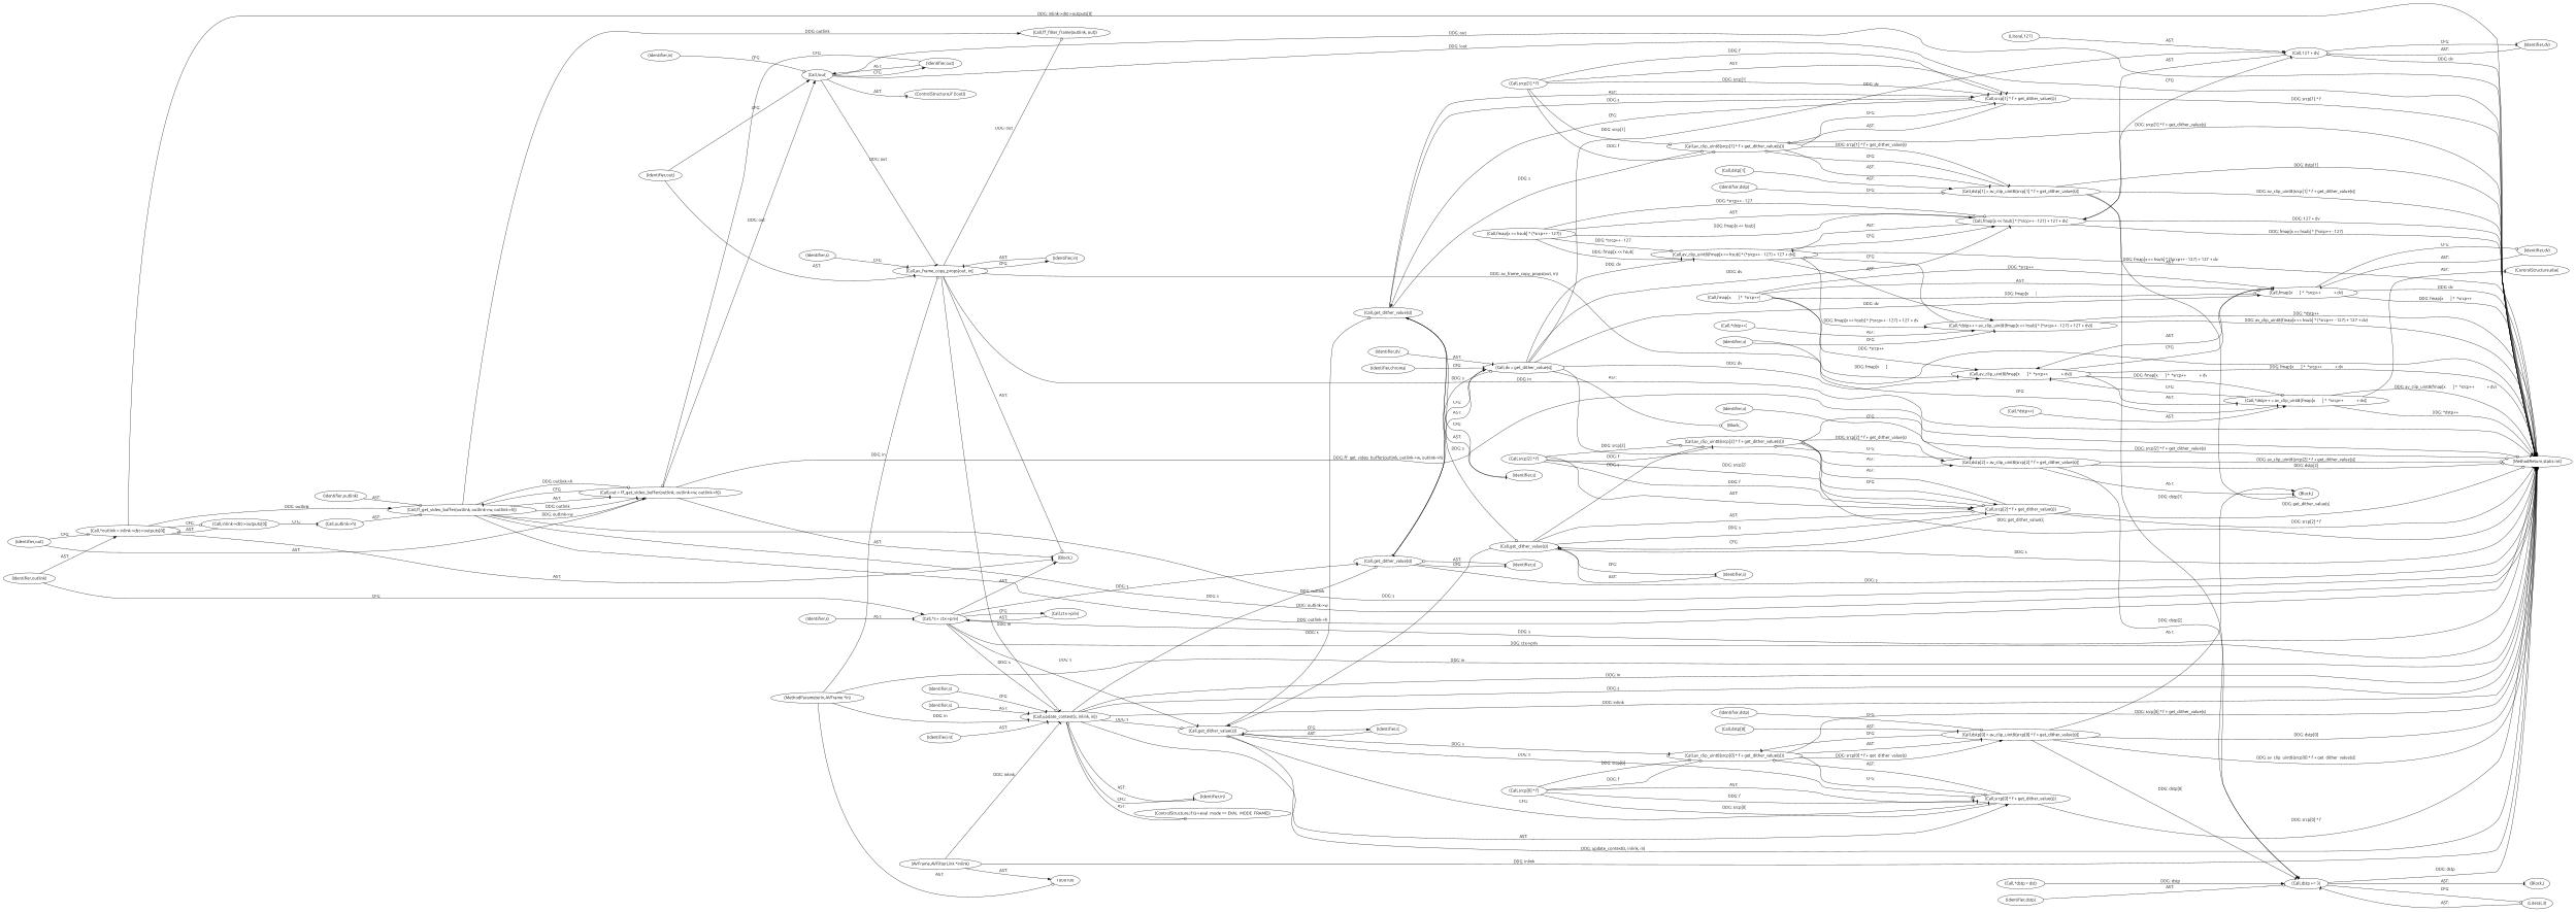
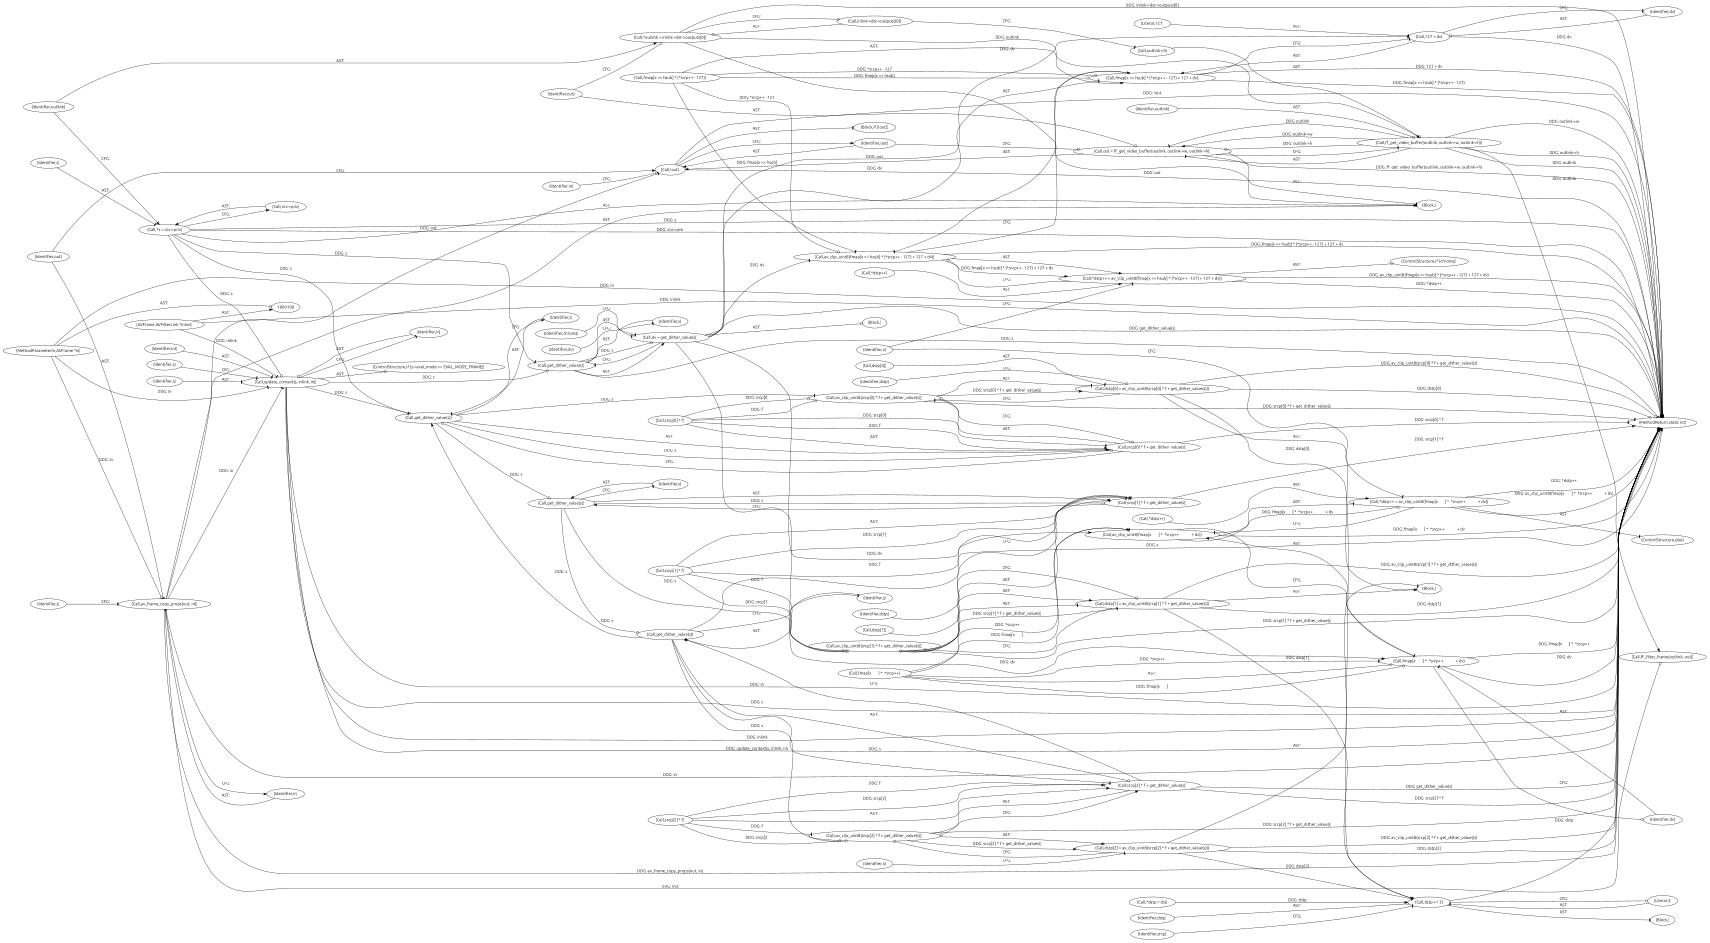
  digraph {
    fontname=Ubuntu
    rankdir=LR
    node [fontname=Ubuntu]
    edge [arrowhead=tee fontname=Ubuntu]
    n1 [label="(Call,update_context(s, inlink, in))"]
    n2 [label="(Call,get_dither_value(s))"]
    n3 [label="(Call,get_dither_value(s))"]
    n4 [label="(MethodReturn,static int)"]
    n5 [label="(Identifier,in)"]
    n6 [label="(ControlStructure,if (s->eval_mode == EVAL_MODE_FRAME))"]
    n7 [label="(Call,av_clip_uint8(srcp[0] * f + get_dither_value(s)))"]
    n8 [label="(Call,srcp[0] * f + get_dither_value(s))"]
    n9 [label="(Call,get_dither_value(s))"]
    n10 [label="(Identifier,s)"]
    n11 [label="(Call,dv = get_dither_value(s))"]
    n12 [label="(Identifier,s)"]
    n13 [label="(Call,*s = ctx->priv)"]
    n14 [label="(Block,)"]
    n15 [label="(Call,ctx->priv)"]
    n16 [label="(AVFrame,AVFilterLink *inlink)"]
    1000100
    n18 [label="(Call,av_frame_copy_props(out, in))"]
    n19 [label="(Identifier,in)"]
    n20 [label="(Call,ff_filter_frame(outlink, out))"]
    n21 [label="(Call,!out)"]
-   n22 [label="(ControlStructure,if (!out))"]
+   n22 [label="(Block,if (!out))"]
    n23 [label="(Identifier,out)"]
    n24 [label="(Call,out = ff_get_video_buffer(outlink, outlink->w, outlink->h))"]
    n25 [label="(Call,ff_get_video_buffer(outlink, outlink->w, outlink->h))"]
    n26 [label="(Call,outlink->h)"]
    n27 [label="(Call,*outlink = inlink->dst->outputs[0])"]
    n28 [label="(Call,inlink->dst->outputs[0])"]
    n29 [label="(MethodParameterIn,AVFrame *in)"]
    n30 [label="(Call,dstp[0] = av_clip_uint8(srcp[0] * f + get_dither_value(s)))"]
    n31 [label="(Call,av_clip_uint8(srcp[1] * f + get_dither_value(s)))"]
    n32 [label="(Call,srcp[1] * f + get_dither_value(s))"]
    n33 [label="(Call,get_dither_value(s))"]
    n34 [label="(Identifier,s)"]
    n35 [label="(Call,dstp += 3)"]
    n36 [label="(Block,)"]
    n37 [label="(Literal,3)"]
    n38 [label="(Block,)"]
    n39 [label="(Call,dstp[1] = av_clip_uint8(srcp[1] * f + get_dither_value(s)))"]
    n40 [label="(Call,av_clip_uint8(srcp[2] * f + get_dither_value(s)))"]
    n41 [label="(Call,srcp[2] * f + get_dither_value(s))"]
    n42 [label="(Identifier,s)"]
    n43 [label="(Call,dstp[2] = av_clip_uint8(srcp[2] * f + get_dither_value(s)))"]
    n44 [label="(Call,av_clip_uint8(fmap[x << hsub] * (*srcp++ - 127) + 127 + dv))"]
    n45 [label="(Call,fmap[x << hsub] * (*srcp++ - 127) + 127 + dv)"]
    n46 [label="(Call,127 + dv)"]
    n47 [label="(Call,av_clip_uint8(fmap[x        ] *  *srcp++              + dv))"]
    n48 [label="(Call,fmap[x        ] *  *srcp++              + dv)"]
    n49 [label="(Block,)"]
    n50 [label="(Call,*dstp++ = av_clip_uint8(fmap[x << hsub] * (*srcp++ - 127) + 127 + dv))"]
    n51 [label="(Identifier,dv)"]
    n52 [label="(Call,*dstp++ = av_clip_uint8(fmap[x        ] *  *srcp++              + dv))"]
    n53 [label="(Identifier,dv)"]
+   n54 [label="(ControlStructure,if (chroma))"]
    n55 [label="(ControlStructure,else)"]
    n56 [label="(Call,*dstp++)"]
    n57 [label="(Call,*dstp = dst)"]
    n58 [label="(Identifier,dstp)"]
    n59 [label="(Identifier,s)"]
+   n60 [label="(Identifier,srcp)"]
    n61 [label="(Identifier,dstp)"]
    n62 [label="(Call,*dstp++)"]
    n63 [label="(Identifier,chroma)"]
    n64 [label="(Identifier,int)"]
    n65 [label="(Call,srcp[1] * f)"]
    n66 [label="(Call,srcp[2] * f)"]
    n67 [label="(Identifier,s)"]
    n68 [label="(Call,fmap[x        ] *  *srcp++)"]
    n69 [label="(Literal,127)"]
    n70 [label="(Identifier,s)"]
    n71 [label="(Identifier,outlink)"]
    n72 [label="(Identifier,dstp)"]
    n73 [label="(Identifier,dv)"]
    n74 [label="(Identifier,out)"]
    n75 [label="(Identifier,x)"]
    n76 [label="(Identifier,outlink)"]
    n77 [label="(Call,dstp[0])"]
    n78 [label="(Identifier,x)"]
    n79 [label="(Call,fmap[x << hsub] * (*srcp++ - 127))"]
    n80 [label="(Call,srcp[0] * f)"]
    n81 [label="(Identifier,s)"]
    n82 [label="(Identifier,in)"]
    n83 [label="(Identifier,out)"]
    n84 [label="(Call,dstp[1])"]
    n1 -> n2 [arrowhead=odot label="DDG: s"]
    n1 -> n3 [arrowhead=odot label="DDG: s"]
    n1 -> n4 [arrowhead=odot label="DDG: s"]
    n1 -> n4 [arrowhead=odot label="DDG: inlink"]
    n1 -> n4 [arrowhead=normal label="DDG: update_context(s, inlink, in)"]
    n1 -> n4 [arrowhead=odot label="DDG: in"]
    n1 -> n5 [label="CFG: "]
    n1 -> n6 [arrowhead=odot label="AST: "]
    n2 -> n7 [label="DDG: s"]
    n2 -> n8 [arrowhead=normal label="AST: "]
    n2 -> n8 [arrowhead=odot label="DDG: s"]
    n2 -> n9 [arrowhead=odot label="DDG: s"]
    n2 -> n10 [arrowhead=normal label="CFG: "]
    n3 -> n4 [label="DDG: s"]
    n3 -> n11 [arrowhead=normal label="AST: "]
    n3 -> n11 [arrowhead=odot label="DDG: s"]
    n3 -> n12 [label="CFG: "]
    n5 -> n1 [arrowhead=odot label="AST: "]
    n7 -> n4 [label="DDG: srcp[0] * f + get_dither_value(s)"]
    n7 -> n8 [arrowhead=odot label="CFG: "]
    n7 -> n30 [label="AST: "]
    n7 -> n30 [arrowhead=normal label="DDG: srcp[0] * f + get_dither_value(s)"]
    n8 -> n2 [arrowhead=odot label="CFG: "]
    n8 -> n4 [label="DDG: srcp[0] * f"]
    n8 -> n7 [arrowhead=odot label="AST: "]
    n9 -> n31 [arrowhead=odot label="DDG: s"]
    n9 -> n32 [arrowhead=normal label="AST: "]
    n9 -> n32 [arrowhead=odot label="DDG: s"]
    n9 -> n33 [arrowhead=odot label="DDG: s"]
    n9 -> n34 [label="CFG: "]
    n10 -> n2 [label="AST: "]
    n11 -> n3 [label="CFG: "]
    n11 -> n4 [label="DDG: get_dither_value(s)"]
    n11 -> n44 [label="DDG: dv"]
    n11 -> n45 [label="DDG: dv"]
    n11 -> n46 [label="DDG: dv"]
    n11 -> n47 [arrowhead=normal label="DDG: dv"]
    n11 -> n48 [arrowhead=normal label="DDG: dv"]
    n11 -> n49 [arrowhead=odot label="AST: "]
    n12 -> n3 [arrowhead=odot label="AST: "]
    n13 -> n1 [arrowhead=odot label="DDG: s"]
    n13 -> n2 [label="DDG: s"]
    n13 -> n3 [label="DDG: s"]
    n13 -> n4 [label="DDG: s"]
    n13 -> n4 [arrowhead=odot label="DDG: ctx->priv"]
    n13 -> n14 [arrowhead=normal label="AST: "]
    n13 -> n15 [arrowhead=normal label="CFG: "]
    n15 -> n13 [arrowhead=normal label="AST: "]
    n16 -> n1 [label="DDG: inlink"]
    n16 -> n4 [arrowhead=normal label="DDG: inlink"]
    n16 -> 1000100 [arrowhead=normal label="AST: "]
    n18 -> n1 [label="DDG: in"]
    n18 -> n4 [label="DDG: in"]
    n18 -> n4 [arrowhead=normal label="DDG: av_frame_copy_props(out, in)"]
    n18 -> n14 [arrowhead=odot label="AST: "]
    n18 -> n19 [arrowhead=normal label="CFG: "]
    n18 -> n20 [arrowhead=odot label="DDG: out"]
    n19 -> n18 [label="AST: "]
    n21 -> n4 [arrowhead=odot label="DDG: out"]
    n21 -> n4 [arrowhead=odot label="DDG: !out"]
-   n21 -> n18 [label="DDG: out"]
+   n18 -> n21 [label="DDG: out"]
    n21 -> n22 [label="AST: "]
    n21 -> n23 [arrowhead=normal label="CFG: "]
    n23 -> n21 [arrowhead=normal label="AST: "]
    n23 -> n24 [arrowhead=odot label="CFG: "]
    n24 -> n4 [arrowhead=odot label="DDG: ff_get_video_buffer(outlink, outlink->w, outlink->h)"]
    n24 -> n14 [label="AST: "]
    n24 -> n21 [arrowhead=normal label="DDG: out"]
    n24 -> n25 [label="CFG: "]
    n25 -> n4 [label="DDG: outlink"]
    n25 -> n4 [arrowhead=odot label="DDG: outlink->w"]
    n25 -> n4 [arrowhead=normal label="DDG: outlink->h"]
    n25 -> n20 [arrowhead=normal label="DDG: outlink"]
    n25 -> n24 [label="AST: "]
    n25 -> n24 [label="DDG: outlink"]
    n25 -> n24 [arrowhead=normal label="DDG: outlink->w"]
    n25 -> n24 [arrowhead=odot label="DDG: outlink->h"]
    n26 -> n25 [arrowhead=odot label="AST: "]
    n27 -> n4 [arrowhead=odot label="DDG: inlink->dst->outputs[0]"]
    n27 -> n14 [label="AST: "]
    n27 -> n25 [arrowhead=normal label="DDG: outlink"]
    n27 -> n28 [arrowhead=odot label="CFG: "]
    n28 -> n26 [label="CFG: "]
    n28 -> n27 [arrowhead=odot label="AST: "]
    n29 -> n1 [label="DDG: in"]
    n29 -> n4 [arrowhead=odot label="DDG: in"]
    n29 -> 1000100 [arrowhead=odot label="AST: "]
    n29 -> n18 [arrowhead=odot label="DDG: in"]
    n30 -> n4 [arrowhead=odot label="DDG: av_clip_uint8(srcp[0] * f + get_dither_value(s))"]
    n30 -> n4 [arrowhead=odot label="DDG: dstp[0]"]
    n30 -> n7 [label="CFG: "]
    n30 -> n35 [label="DDG: dstp[0]"]
    n30 -> n36 [arrowhead=normal label="AST: "]
    n31 -> n4 [label="DDG: srcp[1] * f + get_dither_value(s)"]
    n31 -> n32 [label="CFG: "]
    n31 -> n39 [label="AST: "]
    n31 -> n39 [label="DDG: srcp[1] * f + get_dither_value(s)"]
    n32 -> n4 [arrowhead=normal label="DDG: srcp[1] * f"]
    n32 -> n9 [arrowhead=normal label="CFG: "]
    n32 -> n31 [arrowhead=odot label="AST: "]
    n33 -> n2 [arrowhead=normal label="DDG: s"]
    n33 -> n4 [arrowhead=normal label="DDG: s"]
    n33 -> n40 [arrowhead=odot label="DDG: s"]
    n33 -> n41 [arrowhead=odot label="AST: "]
    n33 -> n41 [label="DDG: s"]
    n33 -> n42 [label="CFG: "]
    n34 -> n9 [arrowhead=normal label="AST: "]
    n35 -> n4 [arrowhead=normal label="DDG: dstp"]
    n35 -> n37 [arrowhead=odot label="CFG: "]
    n35 -> n38 [label="AST: "]
    n37 -> n35 [label="AST: "]
    n39 -> n4 [arrowhead=normal label="DDG: dstp[1]"]
    n39 -> n4 [arrowhead=odot label="DDG: av_clip_uint8(srcp[1] * f + get_dither_value(s))"]
    n39 -> n31 [arrowhead=odot label="CFG: "]
    n39 -> n35 [arrowhead=normal label="DDG: dstp[1]"]
    n39 -> n36 [arrowhead=odot label="AST: "]
    n40 -> n4 [arrowhead=odot label="DDG: srcp[2] * f + get_dither_value(s)"]
    n40 -> n41 [arrowhead=normal label="CFG: "]
    n40 -> n43 [arrowhead=normal label="AST: "]
    n40 -> n43 [arrowhead=normal label="DDG: srcp[2] * f + get_dither_value(s)"]
    n41 -> n4 [arrowhead=odot label="DDG: get_dither_value(s)"]
    n41 -> n4 [label="DDG: srcp[2] * f"]
    n41 -> n33 [label="CFG: "]
    n41 -> n40 [arrowhead=odot label="AST: "]
    n42 -> n33 [arrowhead=normal label="AST: "]
    n43 -> n4 [arrowhead=odot label="DDG: av_clip_uint8(srcp[2] * f + get_dither_value(s))"]
    n43 -> n4 [arrowhead=odot label="DDG: dstp[2]"]
    n43 -> n35 [label="DDG: dstp[2]"]
    n43 -> n36 [label="AST: "]
    n43 -> n40 [arrowhead=odot label="CFG: "]
    n44 -> n4 [arrowhead=odot label="DDG: fmap[x << hsub] * (*srcp++ - 127) + 127 + dv"]
    n44 -> n45 [arrowhead=normal label="CFG: "]
    n44 -> n50 [arrowhead=normal label="AST: "]
    n44 -> n50 [arrowhead=normal label="DDG: fmap[x << hsub] * (*srcp++ - 127) + 127 + dv"]
    n45 -> n4 [label="DDG: fmap[x << hsub] * (*srcp++ - 127)"]
    n45 -> n4 [arrowhead=odot label="DDG: 127 + dv"]
    n45 -> n44 [label="AST: "]
    n45 -> n46 [label="CFG: "]
    n46 -> n4 [arrowhead=odot label="DDG: dv"]
    n46 -> n45 [arrowhead=normal label="AST: "]
    n46 -> n51 [label="CFG: "]
    n47 -> n4 [label="DDG: fmap[x        ] *  *srcp++              + dv"]
    n47 -> n48 [label="CFG: "]
    n47 -> n52 [label="AST: "]
    n47 -> n52 [arrowhead=odot label="DDG: fmap[x        ] *  *srcp++              + dv"]
    n48 -> n4 [arrowhead=normal label="DDG: fmap[x        ] *  *srcp++"]
    n48 -> n4 [arrowhead=odot label="DDG: dv"]
    n48 -> n47 [arrowhead=normal label="AST: "]
    n48 -> n53 [arrowhead=odot label="CFG: "]
    n50 -> n4 [arrowhead=normal label="DDG: av_clip_uint8(fmap[x << hsub] * (*srcp++ - 127) + 127 + dv)"]
    n50 -> n4 [arrowhead=odot label="DDG: *dstp++"]
    n50 -> n44 [arrowhead=odot label="CFG: "]
+   n50 -> n54 [arrowhead=odot label="AST: "]
    n51 -> n46 [arrowhead=odot label="AST: "]
    n52 -> n4 [label="DDG: av_clip_uint8(fmap[x        ] *  *srcp++              + dv)"]
    n52 -> n4 [arrowhead=normal label="DDG: *dstp++"]
    n52 -> n47 [label="CFG: "]
    n52 -> n55 [label="AST: "]
    n53 -> n48 [label="AST: "]
    n56 -> n52 [arrowhead=normal label="AST: "]
    n57 -> n35 [arrowhead=normal label="DDG: dstp"]
    n58 -> n35 [arrowhead=odot label="AST: "]
    n59 -> n13 [label="AST: "]
+   n60 -> n35 [label="CFG: "]
    n61 -> n30 [arrowhead=odot label="CFG: "]
    n62 -> n50 [arrowhead=normal label="AST: "]
    n63 -> n11 [label="CFG: "]
    n64 -> n1 [label="AST: "]
    n65 -> n31 [arrowhead=odot label="DDG: srcp[1]"]
    n65 -> n31 [arrowhead=odot label="DDG: f"]
    n65 -> n32 [label="AST: "]
    n65 -> n32 [label="DDG: srcp[1]"]
    n65 -> n32 [label="DDG: f"]
    n66 -> n40 [arrowhead=odot label="DDG: srcp[2]"]
    n66 -> n40 [label="DDG: f"]
    n66 -> n41 [arrowhead=normal label="AST: "]
    n66 -> n41 [arrowhead=odot label="DDG: srcp[2]"]
    n66 -> n41 [arrowhead=normal label="DDG: f"]
    n67 -> n1 [label="CFG: "]
    n68 -> n47 [label="DDG: fmap[x        ]"]
    n68 -> n47 [arrowhead=normal label="DDG: *srcp++"]
    n68 -> n48 [arrowhead=odot label="AST: "]
    n68 -> n48 [arrowhead=odot label="DDG: fmap[x        ]"]
    n68 -> n48 [label="DDG: *srcp++"]
-   n69 -> n46 [arrowhead=normal label="AST: "]
+   n69 -> n46 [label="AST: "]
    n70 -> n1 [label="AST: "]
    n71 -> n25 [arrowhead=odot label="AST: "]
    n72 -> n39 [arrowhead=odot label="CFG: "]
    n73 -> n11 [label="AST: "]
    n74 -> n18 [label="AST: "]
    n74 -> n21 [arrowhead=normal label="CFG: "]
    n75 -> n50 [label="CFG: "]
    n75 -> n52 [label="CFG: "]
    n76 -> n13 [arrowhead=normal label="CFG: "]
    n76 -> n27 [arrowhead=normal label="AST: "]
    n77 -> n30 [label="AST: "]
    n78 -> n43 [label="CFG: "]
    n79 -> n44 [label="DDG: fmap[x << hsub]"]
    n79 -> n44 [arrowhead=odot label="DDG: *srcp++ - 127"]
    n79 -> n45 [arrowhead=normal label="AST: "]
    n79 -> n45 [arrowhead=odot label="DDG: fmap[x << hsub]"]
    n79 -> n45 [arrowhead=odot label="DDG: *srcp++ - 127"]
    n80 -> n7 [arrowhead=odot label="DDG: srcp[0]"]
    n80 -> n7 [arrowhead=odot label="DDG: f"]
    n80 -> n8 [label="AST: "]
    n80 -> n8 [label="DDG: srcp[0]"]
    n80 -> n8 [label="DDG: f"]
    n81 -> n18 [label="CFG: "]
    n82 -> n21 [arrowhead=odot label="CFG: "]
    n83 -> n24 [arrowhead=odot label="AST: "]
    n83 -> n27 [arrowhead=odot label="CFG: "]
    n84 -> n39 [arrowhead=normal label="AST: "]
  }
